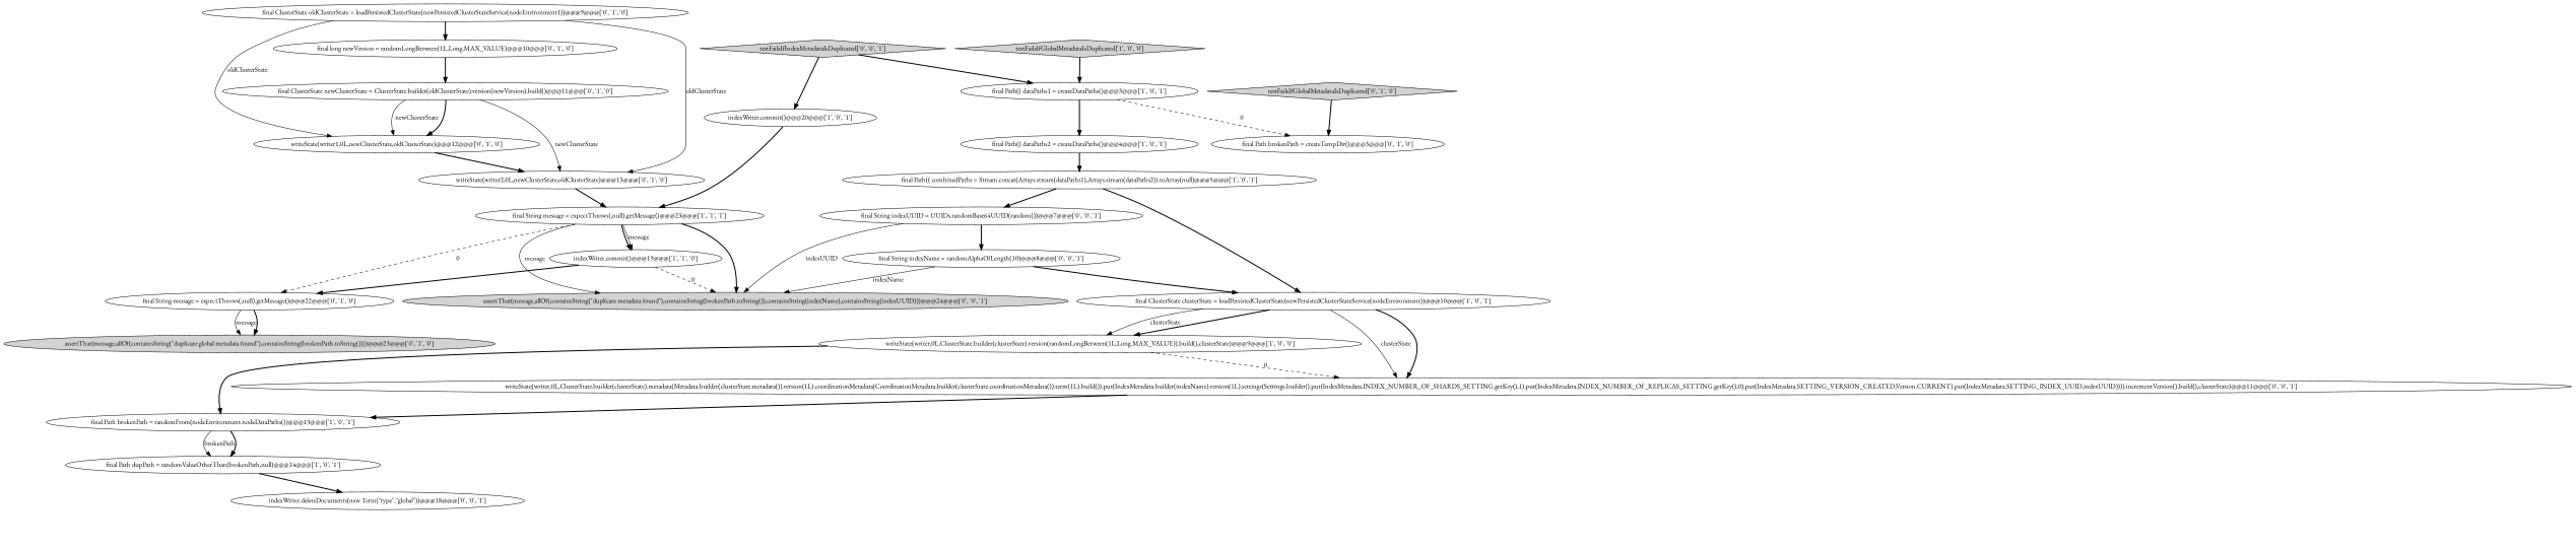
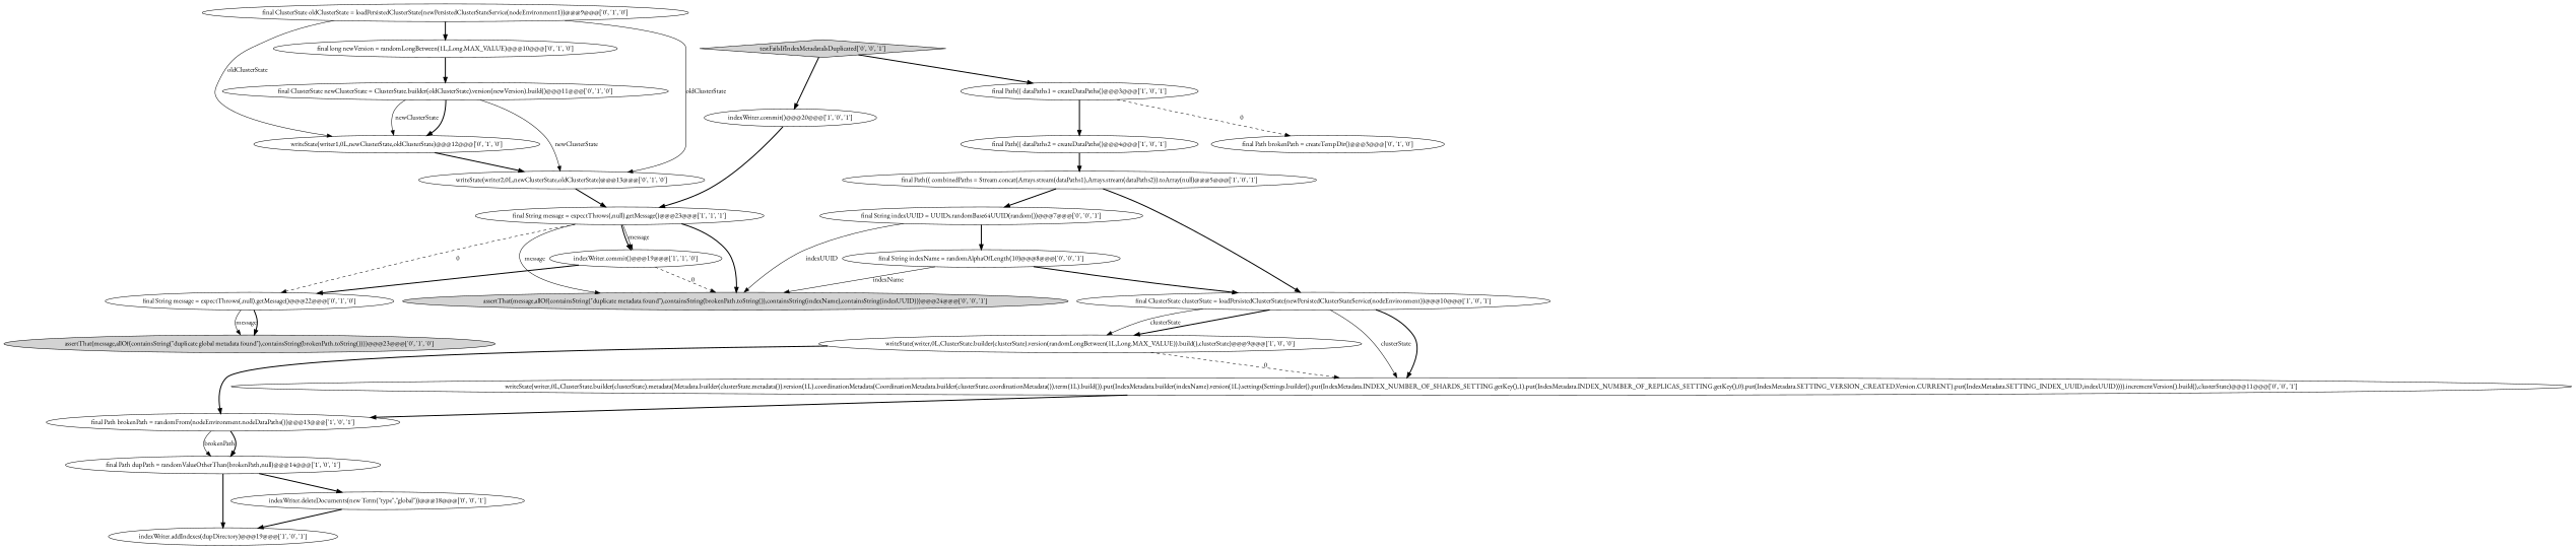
  digraph {
    fontname="EB Garamond"
    node [fillcolor=white fontname="EB Garamond" shape=ellipse style=filled]
    edge [fontname="EB Garamond" style=bold]
    n1 [label="final ClusterState oldClusterState = loadPersistedClusterState(newPersistedClusterStateService(nodeEnvironment1))@@@9@@@['0', '1', '0']"]
    n2 [label="writeState(writer1,0L,newClusterState,oldClusterState)@@@12@@@['0', '1', '0']"]
    n3 [label="final long newVersion = randomLongBetween(1L,Long.MAX_VALUE)@@@10@@@['0', '1', '0']"]
    n4 [label="writeState(writer2,0L,newClusterState,oldClusterState)@@@13@@@['0', '1', '0']"]
    n5 [label="final ClusterState newClusterState = ClusterState.builder(oldClusterState).version(newVersion).build()@@@11@@@['0', '1', '0']"]
    n6 [label="final String message = expectThrows(,null).getMessage()@@@23@@@['1', '1', '1']"]
    n7 [fillcolor=lightgray label="assertThat(message,allOf(containsString(\"duplicate metadata found\"),containsString(brokenPath.toString()),containsString(indexName),containsString(indexUUID)))@@@24@@@['0', '0', '1']"]
    n8 [label="indexWriter.commit()@@@19@@@['1', '1', '0']"]
    n9 [label="final String message = expectThrows(,null).getMessage()@@@22@@@['0', '1', '0']"]
    n10 [fillcolor=lightgray label="assertThat(message,allOf(containsString(\"duplicate global metadata found\"),containsString(brokenPath.toString())))@@@23@@@['0', '1', '0']"]
    n11 [label="writeState(writer,0L,ClusterState.builder(clusterState).metadata(Metadata.builder(clusterState.metadata()).version(1L).coordinationMetadata(CoordinationMetadata.builder(clusterState.coordinationMetadata()).term(1L).build()).put(IndexMetadata.builder(indexName).version(1L).settings(Settings.builder().put(IndexMetadata.INDEX_NUMBER_OF_SHARDS_SETTING.getKey(),1).put(IndexMetadata.INDEX_NUMBER_OF_REPLICAS_SETTING.getKey(),0).put(IndexMetadata.SETTING_VERSION_CREATED,Version.CURRENT).put(IndexMetadata.SETTING_INDEX_UUID,indexUUID)))).incrementVersion().build(),clusterState)@@@11@@@['0', '0', '1']"]
    n12 [label="final Path brokenPath = randomFrom(nodeEnvironment.nodeDataPaths())@@@13@@@['1', '0', '1']"]
    n13 [label="final Path dupPath = randomValueOtherThan(brokenPath,null)@@@14@@@['1', '0', '1']"]
    n14 [fillcolor=lightgray label="testFailsIfIndexMetadataIsDuplicated['0', '0', '1']" shape=diamond]
    n15 [label="final Path(( dataPaths1 = createDataPaths()@@@3@@@['1', '0', '1']"]
    n16 [label="indexWriter.commit()@@@20@@@['1', '0', '1']"]
    n17 [label="final Path brokenPath = createTempDir()@@@3@@@['0', '1', '0']"]
    n18 [label="final Path(( dataPaths2 = createDataPaths()@@@4@@@['1', '0', '1']"]
    n19 [label="final String indexName = randomAlphaOfLength(10)@@@8@@@['0', '0', '1']"]
    n20 [label="final ClusterState clusterState = loadPersistedClusterState(newPersistedClusterStateService(nodeEnvironment))@@@10@@@['1', '0', '1']"]
    n21 [label="writeState(writer,0L,ClusterState.builder(clusterState).version(randomLongBetween(1L,Long.MAX_VALUE)).build(),clusterState)@@@9@@@['1', '0', '0']"]
+   n22 [label="indexWriter.addIndexes(dupDirectory)@@@19@@@['1', '0', '1']"]
    n23 [label="final Path(( combinedPaths = Stream.concat(Arrays.stream(dataPaths1),Arrays.stream(dataPaths2)).toArray(null)@@@5@@@['1', '0', '1']"]
    n24 [label="final String indexUUID = UUIDs.randomBase64UUID(random())@@@7@@@['0', '0', '1']"]
    n25 [label="indexWriter.deleteDocuments(new Term(\"type\",\"global\"))@@@18@@@['0', '0', '1']"]
-   n26 [fillcolor=lightgray label="testFailsIfGlobalMetadataIsDuplicated['1', '0', '0']" shape=diamond]
-   n27 [fillcolor=lightgray label="testFailsIfGlobalMetadataIsDuplicated['0', '1', '0']" shape=diamond]
    n1 -> n2 [label=oldClusterState style=solid]
    n1 -> n3
    n1 -> n4 [label=oldClusterState style=solid]
    n2 -> n4
    n3 -> n5
    n4 -> n6
    n5 -> n2 [label=newClusterState style=solid]
    n5 -> n2
    n5 -> n4 [label=newClusterState style=solid]
    n6 -> n7 [label=message style=solid]
    n6 -> n7
    n6 -> n8 [label=message style=solid]
    n6 -> n8
    n6 -> n9 [label=0 style=dashed]
    n8 -> n7 [label=0 style=dashed]
    n8 -> n9
    n9 -> n10 [label=message style=solid]
    n9 -> n10
    n11 -> n12
    n12 -> n13 [label=brokenPath style=solid]
    n12 -> n13
+   n13 -> n22
    n13 -> n25
    n14 -> n15
    n14 -> n16
    n15 -> n17 [label=0 style=dashed]
    n15 -> n18
    n16 -> n6
    n18 -> n23
    n19 -> n7 [label=indexName style=solid]
    n19 -> n20
    n20 -> n11 [label=clusterState style=solid]
    n20 -> n11
    n20 -> n21
    n20 -> n21 [label=clusterState style=solid]
    n21 -> n11 [label=0 style=dashed]
    n21 -> n12
    n23 -> n20
    n23 -> n24
    n24 -> n7 [label=indexUUID style=solid]
    n24 -> n19
-   n26 -> n15
-   n27 -> n17
+   n25 -> n22
  }
